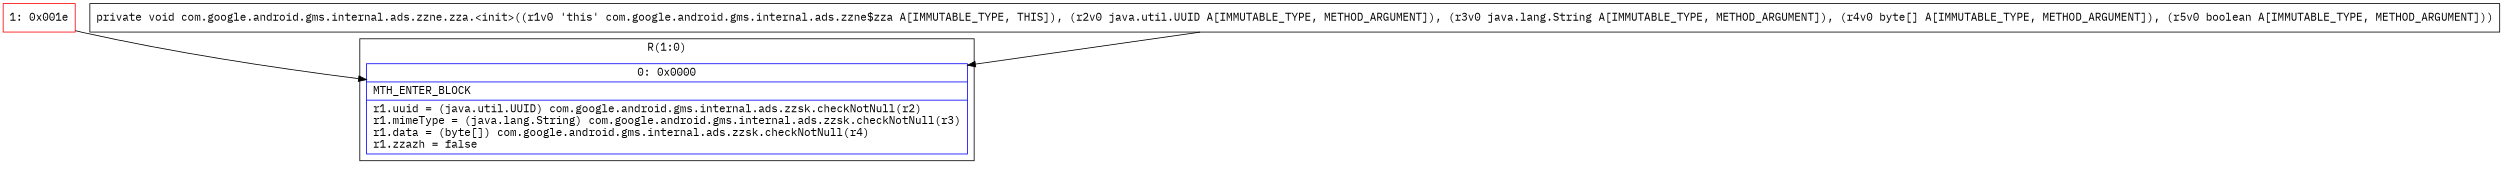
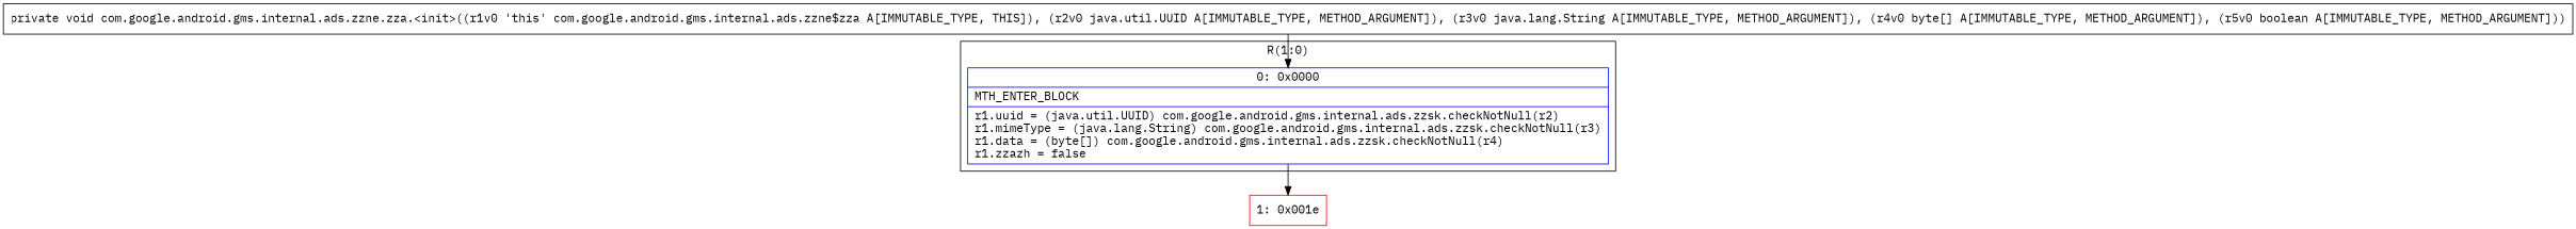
  digraph {
    fontname="IBM Plex Mono"
    node [shape=record fontname="IBM Plex Mono"]
    edge [fontname="IBM Plex Mono"]
    n1 [color=blue label="{0\:\ 0x0000|MTH_ENTER_BLOCK\l|r1.uuid = (java.util.UUID) com.google.android.gms.internal.ads.zzsk.checkNotNull(r2)\lr1.mimeType = (java.lang.String) com.google.android.gms.internal.ads.zzsk.checkNotNull(r3)\lr1.data = (byte[]) com.google.android.gms.internal.ads.zzsk.checkNotNull(r4)\lr1.zzazh = false\l}"]
    n2 [color=red label="{1\:\ 0x001e}"]
    n3 [label="{private void com.google.android.gms.internal.ads.zzne.zza.\<init\>((r1v0 'this' com.google.android.gms.internal.ads.zzne$zza A[IMMUTABLE_TYPE, THIS]), (r2v0 java.util.UUID A[IMMUTABLE_TYPE, METHOD_ARGUMENT]), (r3v0 java.lang.String A[IMMUTABLE_TYPE, METHOD_ARGUMENT]), (r4v0 byte[] A[IMMUTABLE_TYPE, METHOD_ARGUMENT]), (r5v0 boolean A[IMMUTABLE_TYPE, METHOD_ARGUMENT])) }"]
    subgraph cluster_1 {
      label="R(1:0)"
      n1
    }
-   n2 -> n1
+   n1 -> n2
    n3 -> n1
  }
